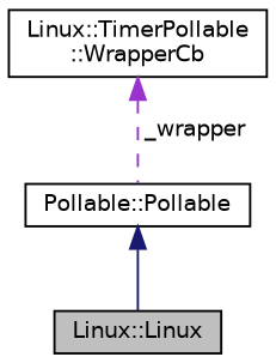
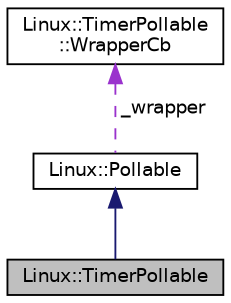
  digraph {
    node [color=black fillcolor=white fontname=Helvetica fontsize=10 shape=record style=filled]
    edge [dir=back fontname=Helvetica fontsize=10 labelfontname=Helvetica labelfontsize=10]
-   n1 [fillcolor=grey75 fontcolor=black height=0.2 label="Linux::Linux" width=0.4]
-   n2 [height=0.2 label="Pollable::Pollable" width=0.4]
+   n1 [fillcolor=grey75 fontcolor=black height=0.2 label="Linux::TimerPollable" width=0.4]
+   n2 [height=0.2 label="Linux::Pollable" width=0.4]
    n3 [height=0.2 label="Linux::TimerPollable\l::WrapperCb" width=0.4]
    n2 -> n1 [color=midnightblue style=solid]
    n3 -> n2 [color=darkorchid3 label=" _wrapper" style=dashed]
  }
